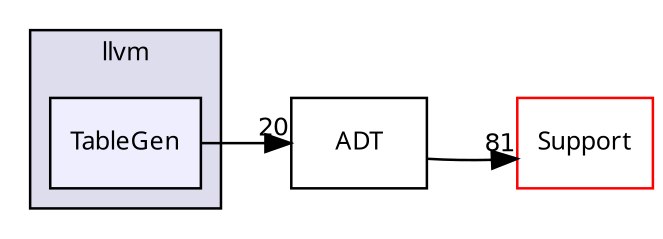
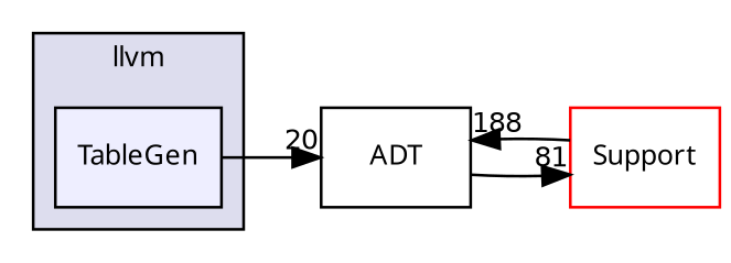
  digraph {
    compound=true
    fontname="Noto Sans"
    rankdir=LR
    node [fontname="Noto Sans" fontsize=10 shape=box]
    edge [fontname="Noto Sans" labeldistance=1.5 labelfontname=Helvetica labelfontsize=10]
    n1 [fillcolor="#eeeeff" label=TableGen pencolor=black style=filled]
    n2 [label=ADT]
    n3 [color=red label=Support]
    subgraph cluster_1 {
      bgcolor="#ddddee"
      fontsize=10
      label=llvm
      pencolor=black
      n1
    }
    n1 -> n2 [headlabel=20]
    n2 -> n3 [headlabel=81]
+   n3 -> n2 [headlabel=188]
  }
